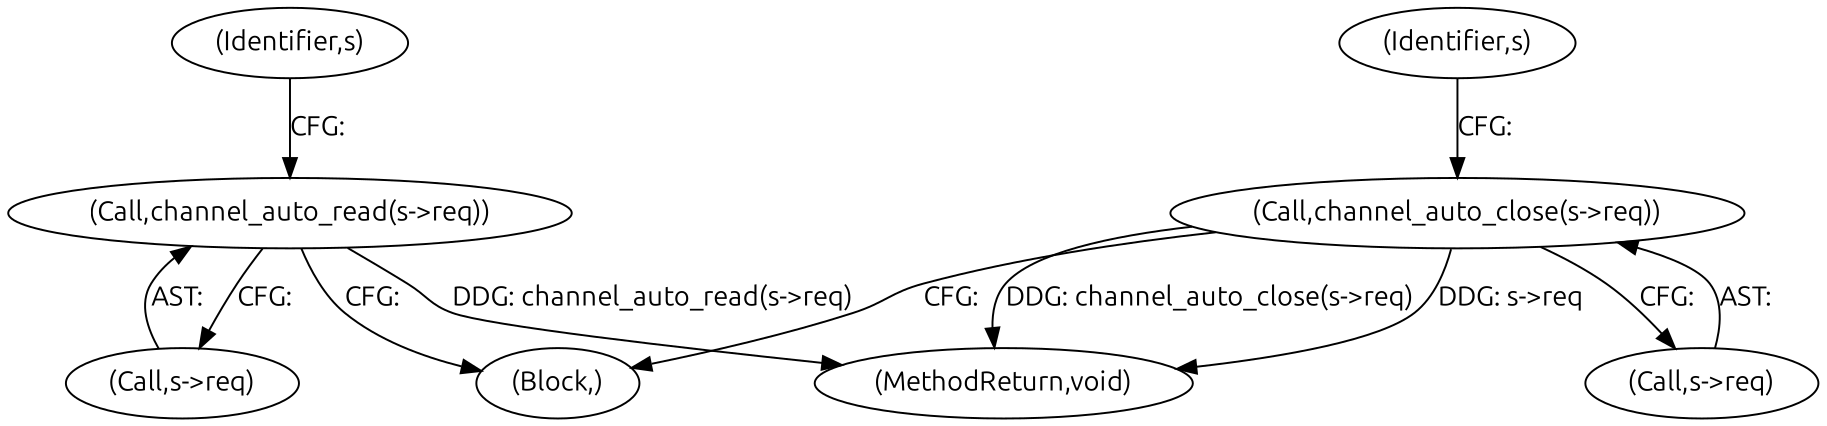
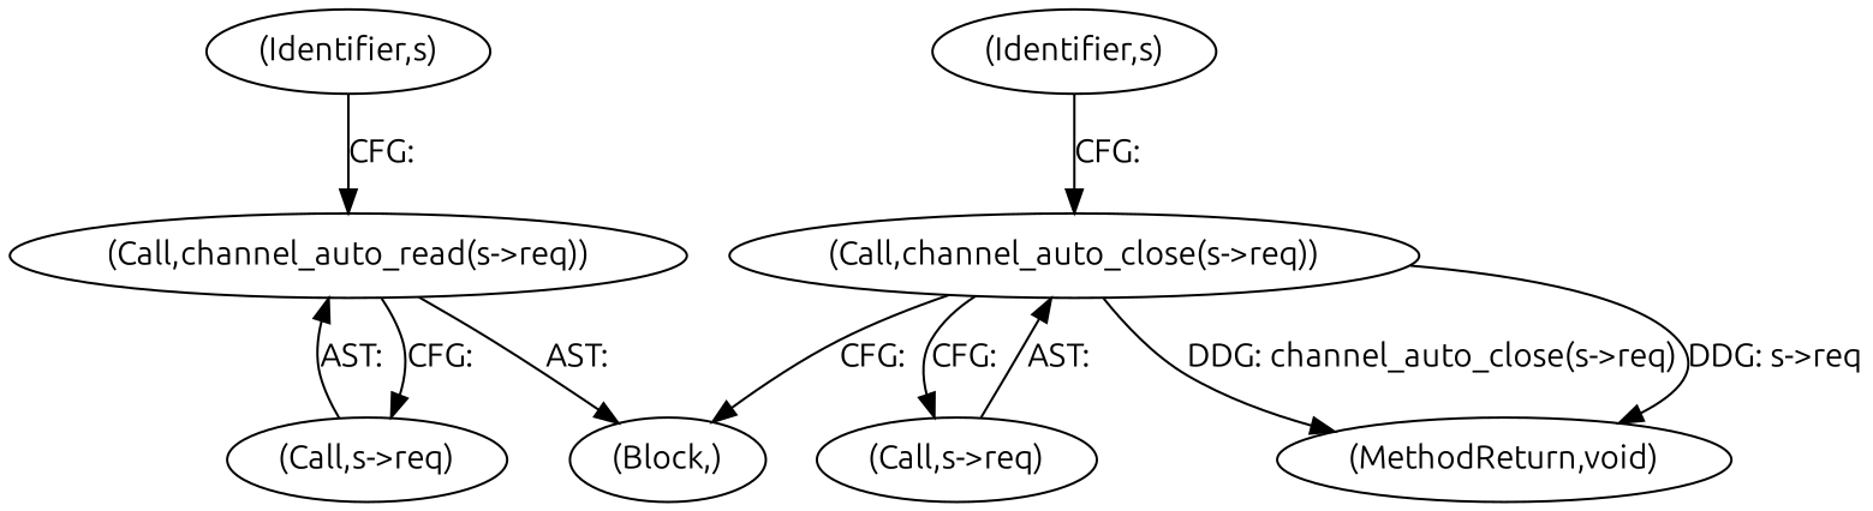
  digraph {
    fontname=Ubuntu
    node [fontname=Ubuntu]
    edge [fontname=Ubuntu]
    n1 [label="(Call,channel_auto_close(s->req))"]
    n2 [label="(MethodReturn,void)"]
    n3 [label="(Call,s->req)"]
    n4 [label="(Block,)"]
    n5 [label="(Call,channel_auto_read(s->req))"]
    n6 [label="(Call,s->req)"]
    n7 [label="(Identifier,s)"]
    n8 [label="(Identifier,s)"]
    n1 -> n2 [label="DDG: channel_auto_close(s->req)"]
    n1 -> n2 [label="DDG: s->req"]
    n1 -> n3 [label="CFG: "]
    n1 -> n4 [label="CFG: "]
    n3 -> n1 [label="AST: "]
-   n5 -> n2 [label="DDG: channel_auto_read(s->req)"]
-   n5 -> n4 [label="CFG: "]
+   n5 -> n4 [label="AST: "]
    n5 -> n6 [label="CFG: "]
    n6 -> n5 [label="AST: "]
    n7 -> n5 [label="CFG: "]
    n8 -> n1 [label="CFG: "]
  }
